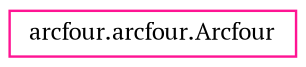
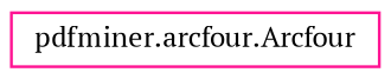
  digraph {
    rankdir=TB
    fontname="PT Serif"
-   n1 [color=deeppink fillcolor=white fontname="PT Serif" fontsize=10 height=0.2 label="arcfour.arcfour.Arcfour" shape=record style=filled width=0.4]
+   n1 [color=deeppink fillcolor=white fontname="PT Serif" fontsize=10 height=0.2 label="pdfminer.arcfour.Arcfour" shape=record style=filled width=0.4]
  }
